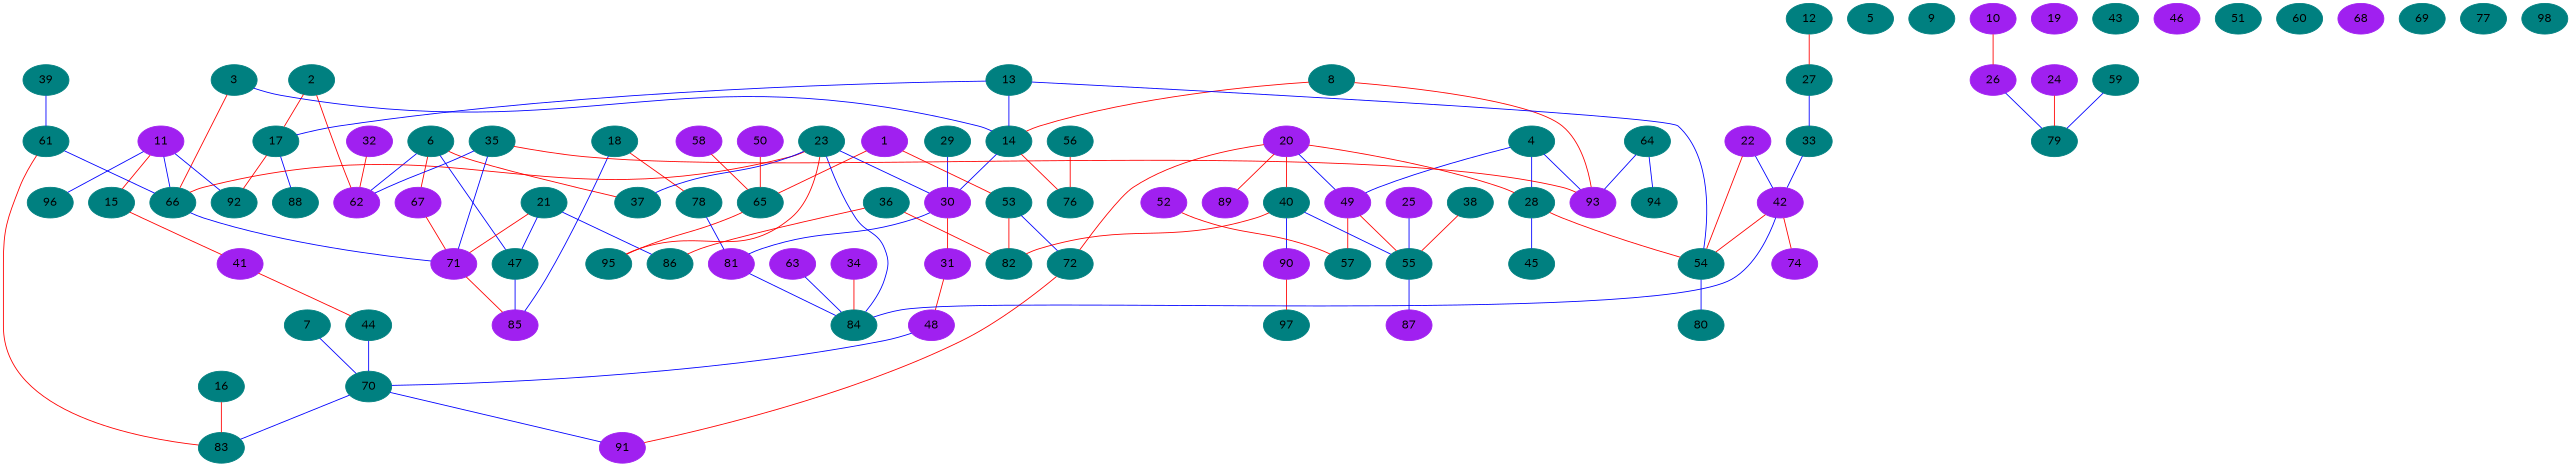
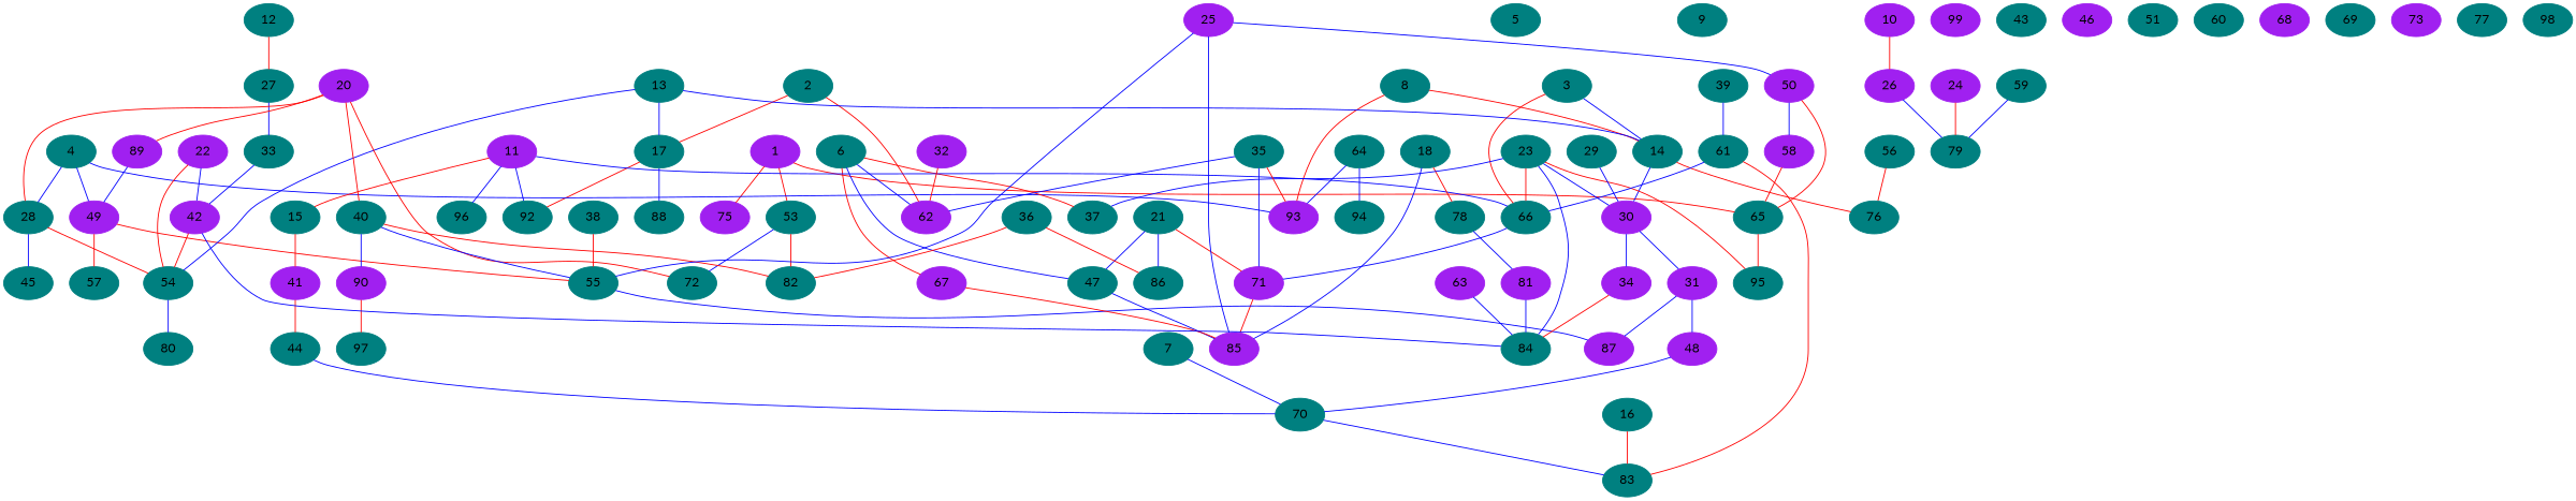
  graph {
    fontname=Lato
    node [color=teal fontname=Lato style=filled]
    edge [color=blue fontname=Lato]
    1 [color=purple]
    53
    65
+   75 [color=purple]
    72
    82
    95
    2
    17
    62 [color=purple]
    92
    88
    3
    14
    66
    30 [color=purple]
    76
    71 [color=purple]
    4
    28
    49 [color=purple]
    93 [color=purple]
    54
    45
    55
    57
    5
    6
    37
    47
    67 [color=purple]
    85 [color=purple]
    7
    70
    83
-   91 [color=purple]
    8
    9
    10 [color=purple]
    26 [color=purple]
    79
    11 [color=purple]
    15
    96
    41 [color=purple]
    12
    27
    33
    13
    80
    31 [color=purple]
    81 [color=purple]
    44
    16
    18
    78
-   19 [color=purple]
+   19 [color=purple label=99]
    20 [color=purple]
    40
    89 [color=purple]
    90 [color=purple]
    21
    86
    22 [color=purple]
    42 [color=purple]
    23
    84
    24 [color=purple]
    25 [color=purple]
    50 [color=purple]
    58 [color=purple]
    87 [color=purple]
    29
    48 [color=purple]
    32 [color=purple]
-   74 [color=purple]
    34 [color=purple]
    35
    36
    38
    39
    61
    97
    43
    46 [color=purple]
    51
-   52 [color=purple]
    56
    59
    60
    63 [color=purple]
    64
    94
    68 [color=purple]
    69
+   73 [color=purple]
    77
    98
    1 -- 53 [color=red]
    1 -- 65 [color=red]
+   1 -- 75 [color=red]
    53 -- 72
    53 -- 82 [color=red]
    65 -- 95 [color=red]
-   72 -- 91 [color=red]
    2 -- 17 [color=red]
    2 -- 62 [color=red]
    17 -- 92 [color=red]
    17 -- 88
    3 -- 14
    3 -- 66 [color=red]
    14 -- 30
    14 -- 76 [color=red]
    66 -- 71
-   30 -- 31 [color=red]
-   30 -- 81
+   30 -- 31
+   30 -- 34
    71 -- 85 [color=red]
    4 -- 28
    4 -- 49
    4 -- 93
    28 -- 54 [color=red]
    28 -- 45
    49 -- 55 [color=red]
    49 -- 57 [color=red]
    54 -- 80
    55 -- 87
    6 -- 62
    6 -- 37 [color=red]
    6 -- 47
    6 -- 67 [color=red]
    47 -- 85
-   67 -- 71 [color=red]
+   67 -- 85 [color=red]
    7 -- 70
    70 -- 83
-   70 -- 91
    8 -- 14 [color=red]
    8 -- 93 [color=red]
    10 -- 26 [color=red]
    26 -- 79
    11 -- 92
    11 -- 66
    11 -- 15 [color=red]
    11 -- 96
    15 -- 41 [color=red]
    41 -- 44 [color=red]
    12 -- 27 [color=red]
    27 -- 33
    33 -- 42
    13 -- 17
    13 -- 14
    13 -- 54
-   31 -- 48 [color=red]
+   31 -- 87
+   31 -- 48
    81 -- 84
    44 -- 70
    16 -- 83 [color=red]
    18 -- 85
    18 -- 78 [color=red]
    78 -- 81
    20 -- 72 [color=red]
    20 -- 28 [color=red]
-   20 -- 49
+   89 -- 49
    20 -- 40 [color=red]
    20 -- 89 [color=red]
    40 -- 82 [color=red]
    40 -- 55
    40 -- 90
    90 -- 97 [color=red]
    21 -- 71 [color=red]
    21 -- 47
    21 -- 86
    22 -- 54 [color=red]
    22 -- 42
    42 -- 54 [color=red]
    42 -- 84
-   42 -- 74 [color=red]
    23 -- 95 [color=red]
    23 -- 66 [color=red]
    23 -- 30
    23 -- 37
    23 -- 84
    24 -- 79 [color=red]
    25 -- 55
+   25 -- 85
+   25 -- 50
    50 -- 65 [color=red]
+   50 -- 58
    58 -- 65 [color=red]
    29 -- 30
    48 -- 70
    32 -- 62 [color=red]
    34 -- 84 [color=red]
    35 -- 62
    35 -- 71
    35 -- 93 [color=red]
    36 -- 82 [color=red]
    36 -- 86 [color=red]
    38 -- 55 [color=red]
    39 -- 61
    61 -- 66
    61 -- 83 [color=red]
-   52 -- 57 [color=red]
    56 -- 76 [color=red]
    59 -- 79
    63 -- 84
    64 -- 93
    64 -- 94
  }
